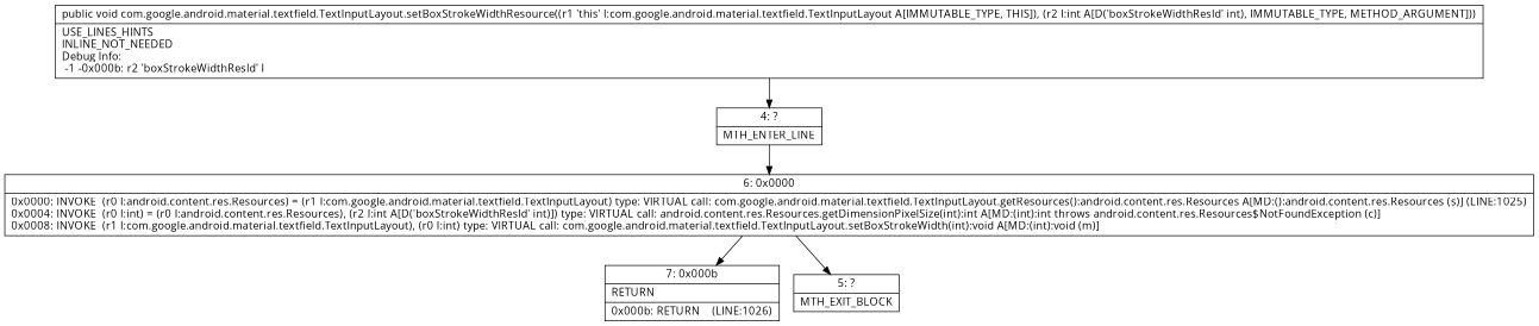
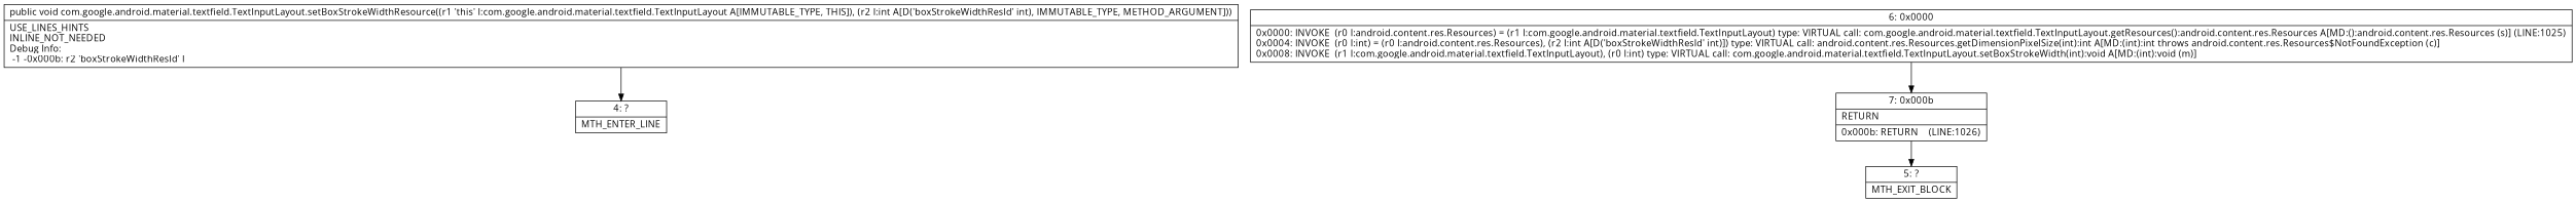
  digraph {
    fontname="Open Sans"
    node [fontname="Open Sans" shape=record]
    edge [fontname="Open Sans"]
    n1 [label="{4\:\ ?|MTH_ENTER_LINE\l}"]
    n2 [label="{6\:\ 0x0000|0x0000: INVOKE  (r0 I:android.content.res.Resources) = (r1 I:com.google.android.material.textfield.TextInputLayout) type: VIRTUAL call: com.google.android.material.textfield.TextInputLayout.getResources():android.content.res.Resources A[MD:():android.content.res.Resources (s)] (LINE:1025)\l0x0004: INVOKE  (r0 I:int) = (r0 I:android.content.res.Resources), (r2 I:int A[D('boxStrokeWidthResId' int)]) type: VIRTUAL call: android.content.res.Resources.getDimensionPixelSize(int):int A[MD:(int):int throws android.content.res.Resources$NotFoundException (c)]\l0x0008: INVOKE  (r1 I:com.google.android.material.textfield.TextInputLayout), (r0 I:int) type: VIRTUAL call: com.google.android.material.textfield.TextInputLayout.setBoxStrokeWidth(int):void A[MD:(int):void (m)]\l}"]
    n3 [label="{7\:\ 0x000b|RETURN\l|0x000b: RETURN    (LINE:1026)\l}"]
    n4 [label="{5\:\ ?|MTH_EXIT_BLOCK\l}"]
    n5 [label="{public void com.google.android.material.textfield.TextInputLayout.setBoxStrokeWidthResource((r1 'this' I:com.google.android.material.textfield.TextInputLayout A[IMMUTABLE_TYPE, THIS]), (r2 I:int A[D('boxStrokeWidthResId' int), IMMUTABLE_TYPE, METHOD_ARGUMENT]))  | USE_LINES_HINTS\lINLINE_NOT_NEEDED\lDebug Info:\l  \-1 \-0x000b: r2 'boxStrokeWidthResId' I\l}"]
-   n1 -> n2
    n2 -> n3
-   n2 -> n4
+   n3 -> n4
    n5 -> n1
  }
